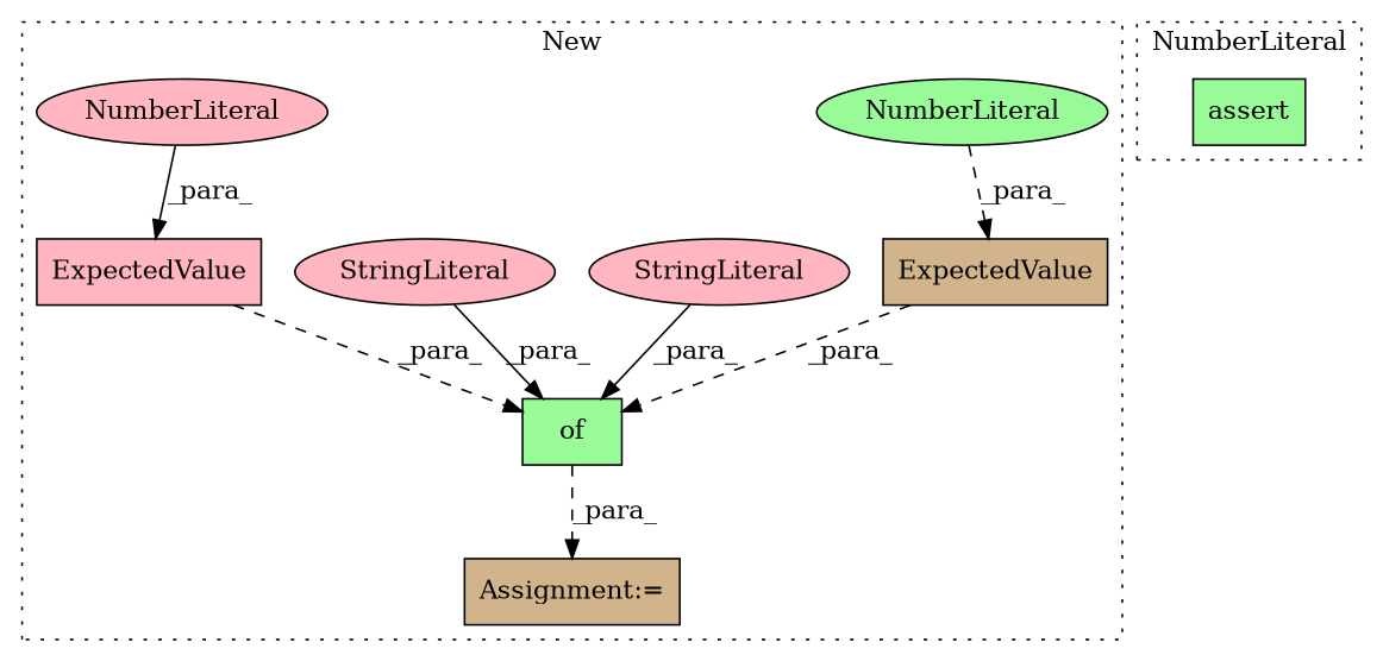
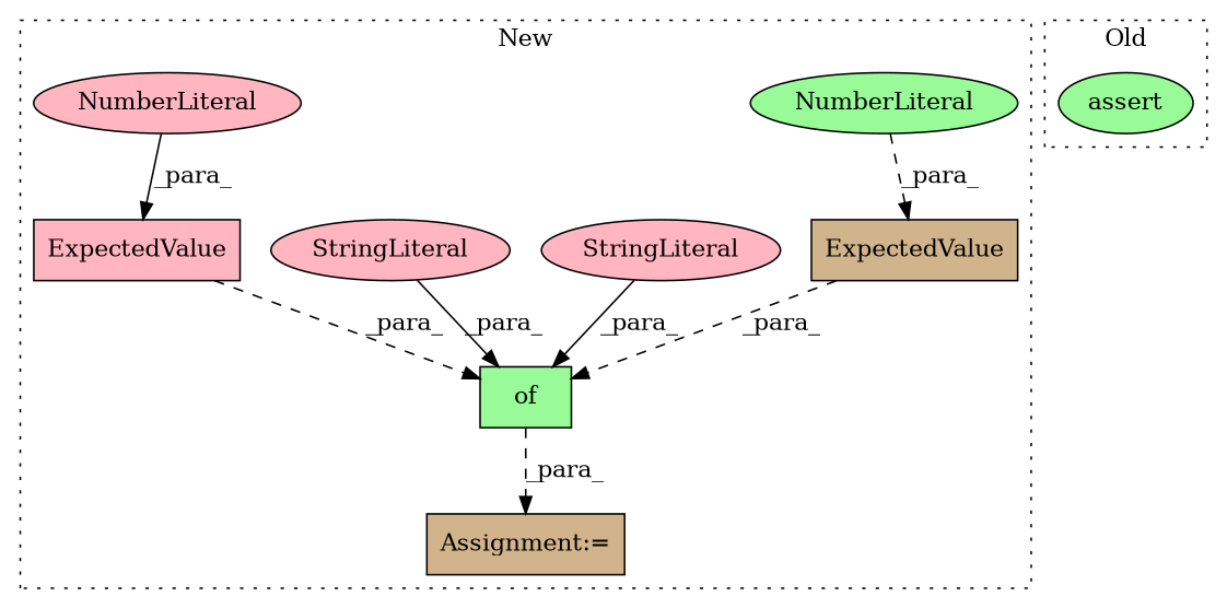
  digraph {
    node [a=32 fillcolor=lightpink l="14,1" shape=box style=filled]
    edge [style=dashed]
    n1 [fillcolor=tan label=ExpectedValue s="5340,5365"]
    n2 [a=34 fillcolor=palegreen l=6 label=NumberLiteral s=5359 shape=ellipse]
    n3 [a=7 fillcolor=tan l=1 label="Assignment:=" s=5274]
    n4 [fillcolor=palegreen l="3,1" label=of s="5279,5497"]
    n5 [a=45 l=12 label=StringLiteral s=5327 shape=ellipse]
    n6 [a=45 l=26 label=StringLiteral s=5406 shape=ellipse]
    n7 [label=ExpectedValue s="5296,5325"]
    n8 [a=34 l=10 label=NumberLiteral s=5310 shape=ellipse]
-   n9 [fillcolor=palegreen l="24,1" label=assert s="5693,5752"]
+   n9 [fillcolor=palegreen l="24,1" label=assert s="5693,5752" shape=ellipse]
    subgraph cluster_1 {
      label=New
      style=dotted
      n1
      n2
      n3
      n4
      n5
      n6
      n7
      n8
    }
    subgraph cluster_2 {
-     label=NumberLiteral
+     label=Old
      style=dotted
      n9
    }
    n1 -> n4 [label=_para_]
    n2 -> n1 [label=_para_]
    n4 -> n3 [label=_para_]
    n5 -> n4 [label=_para_ style=solid]
    n6 -> n4 [label=_para_ style=solid]
    n7 -> n4 [label=_para_]
    n8 -> n7 [label=_para_ style=solid]
  }
